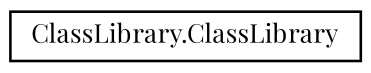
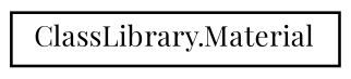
  digraph {
    rankdir=LR
    fontname="Playfair Display"
-   n1 [color=black fillcolor=white fontname="Playfair Display" fontsize=10 height=0.2 label="ClassLibrary.ClassLibrary" shape=record style=filled width=0.4]
+   n1 [color=black fillcolor=white fontname="Playfair Display" fontsize=10 height=0.2 label="ClassLibrary.Material" shape=record style=filled width=0.4]
  }
